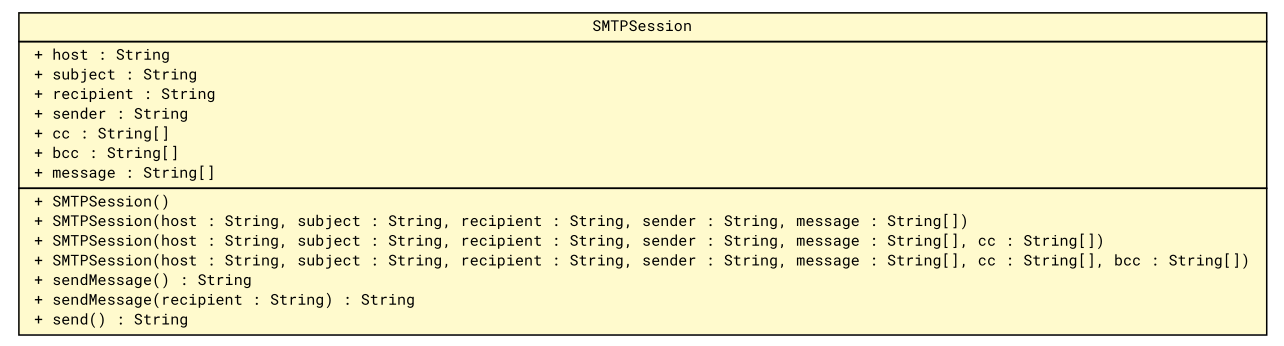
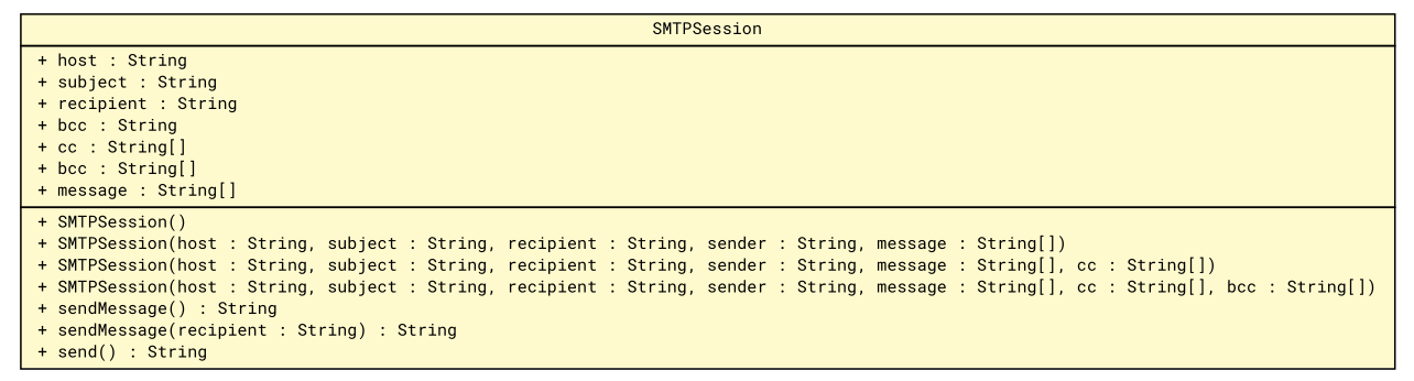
  digraph {
    nodesep=0.25
    ranksep=0.5
    rankdir=LR
    fontname="Roboto Mono"
-   n1 [fontcolor=black fontname="Roboto Mono" fontsize=10.0 label=<<table title="sorcer.util.SMTPSession" border="0" cellborder="1" cellspacing="0" cellpadding="2" port="p" bgcolor="lemonChiffon" href="./SMTPSession.html"> 		<tr><td><table border="0" cellspacing="0" cellpadding="1"> <tr><td align="center" balign="center"> SMTPSession </td></tr> 		</table></td></tr> 		<tr><td><table border="0" cellspacing="0" cellpadding="1"> <tr><td align="left" balign="left"> + host : String </td></tr> <tr><td align="left" balign="left"> + subject : String </td></tr> <tr><td align="left" balign="left"> + recipient : String </td></tr> <tr><td align="left" balign="left"> + sender : String </td></tr> <tr><td align="left" balign="left"> + cc : String[] </td></tr> <tr><td align="left" balign="left"> + bcc : String[] </td></tr> <tr><td align="left" balign="left"> + message : String[] </td></tr> 		</table></td></tr> 		<tr><td><table border="0" cellspacing="0" cellpadding="1"> <tr><td align="left" balign="left"> + SMTPSession() </td></tr> <tr><td align="left" balign="left"> + SMTPSession(host : String, subject : String, recipient : String, sender : String, message : String[]) </td></tr> <tr><td align="left" balign="left"> + SMTPSession(host : String, subject : String, recipient : String, sender : String, message : String[], cc : String[]) </td></tr> <tr><td align="left" balign="left"> + SMTPSession(host : String, subject : String, recipient : String, sender : String, message : String[], cc : String[], bcc : String[]) </td></tr> <tr><td align="left" balign="left"> + sendMessage() : String </td></tr> <tr><td align="left" balign="left"> + sendMessage(recipient : String) : String </td></tr> <tr><td align="left" balign="left"> + send() : String </td></tr> 		</table></td></tr> 		</table>> shape=plaintext]
+   n1 [fontcolor=black fontname="Roboto Mono" fontsize=10.0 label=<<table title="sorcer.util.SMTPSession" border="0" cellborder="1" cellspacing="0" cellpadding="2" port="p" bgcolor="lemonChiffon" href="./SMTPSession.html"> 		<tr><td><table border="0" cellspacing="0" cellpadding="1"> <tr><td align="center" balign="center"> SMTPSession </td></tr> 		</table></td></tr> 		<tr><td><table border="0" cellspacing="0" cellpadding="1"> <tr><td align="left" balign="left"> + host : String </td></tr> <tr><td align="left" balign="left"> + subject : String </td></tr> <tr><td align="left" balign="left"> + recipient : String </td></tr> <tr><td align="left" balign="left"> + bcc : String </td></tr> <tr><td align="left" balign="left"> + cc : String[] </td></tr> <tr><td align="left" balign="left"> + bcc : String[] </td></tr> <tr><td align="left" balign="left"> + message : String[] </td></tr> 		</table></td></tr> 		<tr><td><table border="0" cellspacing="0" cellpadding="1"> <tr><td align="left" balign="left"> + SMTPSession() </td></tr> <tr><td align="left" balign="left"> + SMTPSession(host : String, subject : String, recipient : String, sender : String, message : String[]) </td></tr> <tr><td align="left" balign="left"> + SMTPSession(host : String, subject : String, recipient : String, sender : String, message : String[], cc : String[]) </td></tr> <tr><td align="left" balign="left"> + SMTPSession(host : String, subject : String, recipient : String, sender : String, message : String[], cc : String[], bcc : String[]) </td></tr> <tr><td align="left" balign="left"> + sendMessage() : String </td></tr> <tr><td align="left" balign="left"> + sendMessage(recipient : String) : String </td></tr> <tr><td align="left" balign="left"> + send() : String </td></tr> 		</table></td></tr> 		</table>> shape=plaintext]
  }
